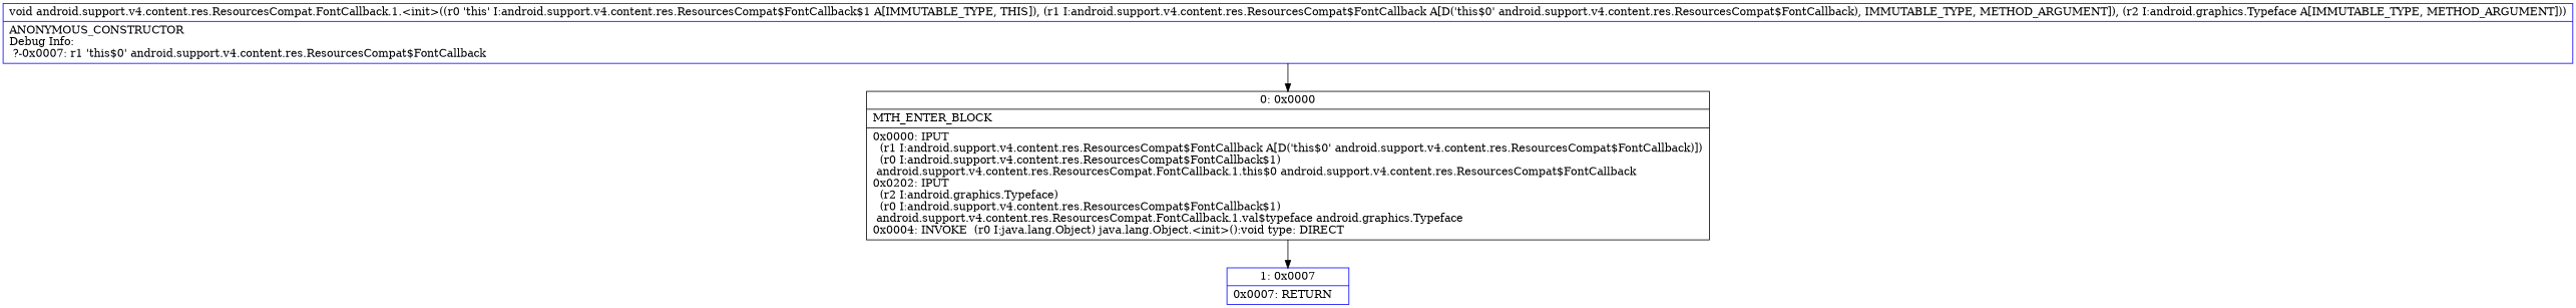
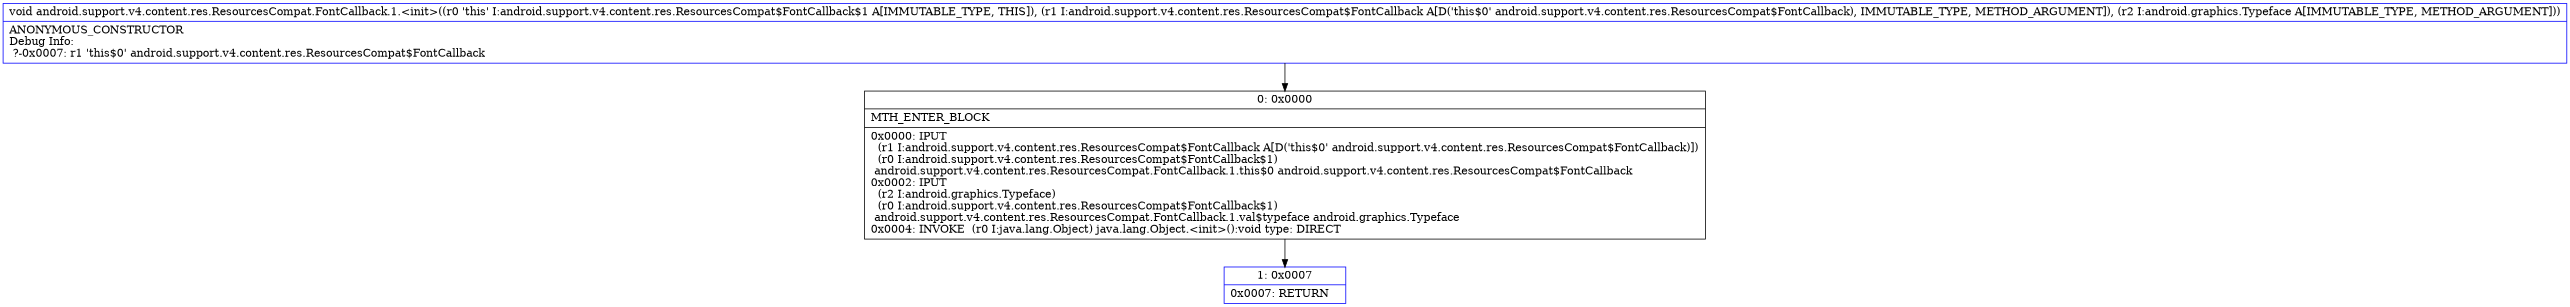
  digraph {
    node [shape=record color=blue]
    edge [style=solid]
-   n1 [label="{0\:\ 0x0000|MTH_ENTER_BLOCK\l|0x0000: IPUT  \l  (r1 I:android.support.v4.content.res.ResourcesCompat$FontCallback A[D('this$0' android.support.v4.content.res.ResourcesCompat$FontCallback)])\l  (r0 I:android.support.v4.content.res.ResourcesCompat$FontCallback$1)\l android.support.v4.content.res.ResourcesCompat.FontCallback.1.this$0 android.support.v4.content.res.ResourcesCompat$FontCallback \l0x0202: IPUT  \l  (r2 I:android.graphics.Typeface)\l  (r0 I:android.support.v4.content.res.ResourcesCompat$FontCallback$1)\l android.support.v4.content.res.ResourcesCompat.FontCallback.1.val$typeface android.graphics.Typeface \l0x0004: INVOKE  (r0 I:java.lang.Object) java.lang.Object.\<init\>():void type: DIRECT \l}" color=black]
+   n1 [label="{0\:\ 0x0000|MTH_ENTER_BLOCK\l|0x0000: IPUT  \l  (r1 I:android.support.v4.content.res.ResourcesCompat$FontCallback A[D('this$0' android.support.v4.content.res.ResourcesCompat$FontCallback)])\l  (r0 I:android.support.v4.content.res.ResourcesCompat$FontCallback$1)\l android.support.v4.content.res.ResourcesCompat.FontCallback.1.this$0 android.support.v4.content.res.ResourcesCompat$FontCallback \l0x0002: IPUT  \l  (r2 I:android.graphics.Typeface)\l  (r0 I:android.support.v4.content.res.ResourcesCompat$FontCallback$1)\l android.support.v4.content.res.ResourcesCompat.FontCallback.1.val$typeface android.graphics.Typeface \l0x0004: INVOKE  (r0 I:java.lang.Object) java.lang.Object.\<init\>():void type: DIRECT \l}" color=black]
    n2 [label="{1\:\ 0x0007|0x0007: RETURN   \l}"]
    n3 [label="{void android.support.v4.content.res.ResourcesCompat.FontCallback.1.\<init\>((r0 'this' I:android.support.v4.content.res.ResourcesCompat$FontCallback$1 A[IMMUTABLE_TYPE, THIS]), (r1 I:android.support.v4.content.res.ResourcesCompat$FontCallback A[D('this$0' android.support.v4.content.res.ResourcesCompat$FontCallback), IMMUTABLE_TYPE, METHOD_ARGUMENT]), (r2 I:android.graphics.Typeface A[IMMUTABLE_TYPE, METHOD_ARGUMENT]))  | ANONYMOUS_CONSTRUCTOR\lDebug Info:\l  ?\-0x0007: r1 'this$0' android.support.v4.content.res.ResourcesCompat$FontCallback\l}"]
    n1 -> n2
    n3 -> n1
  }
